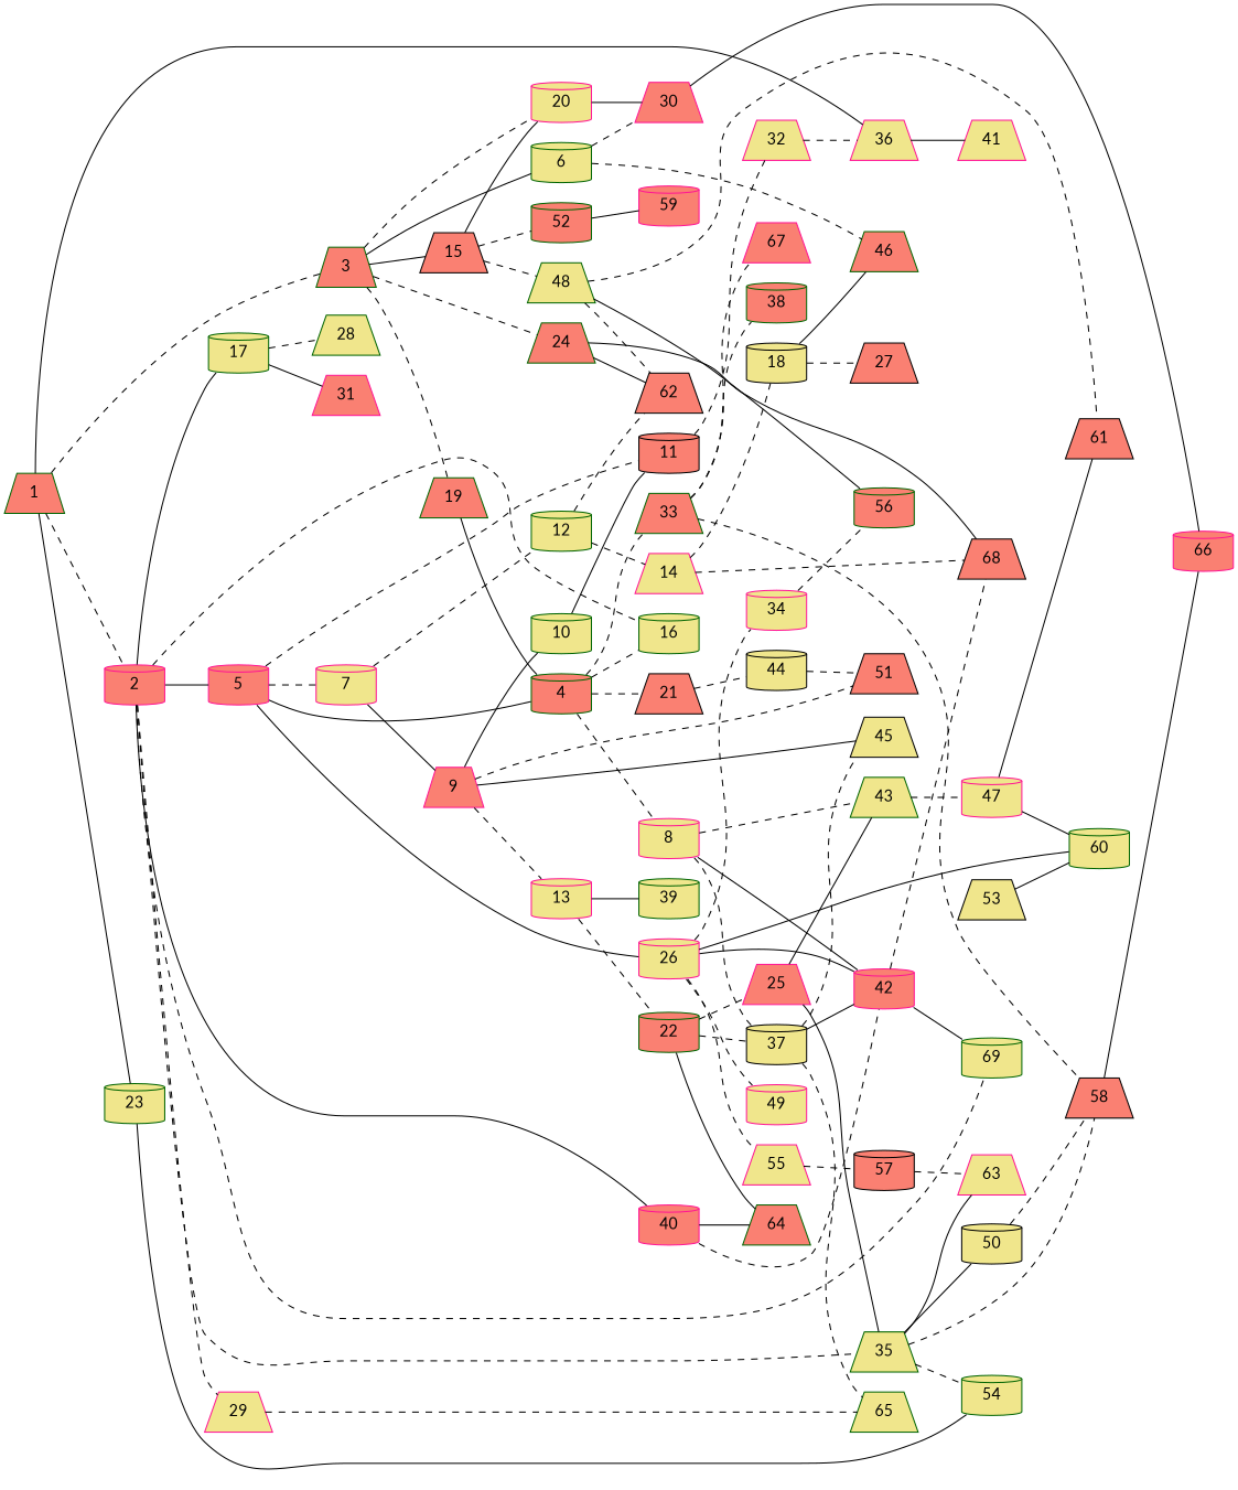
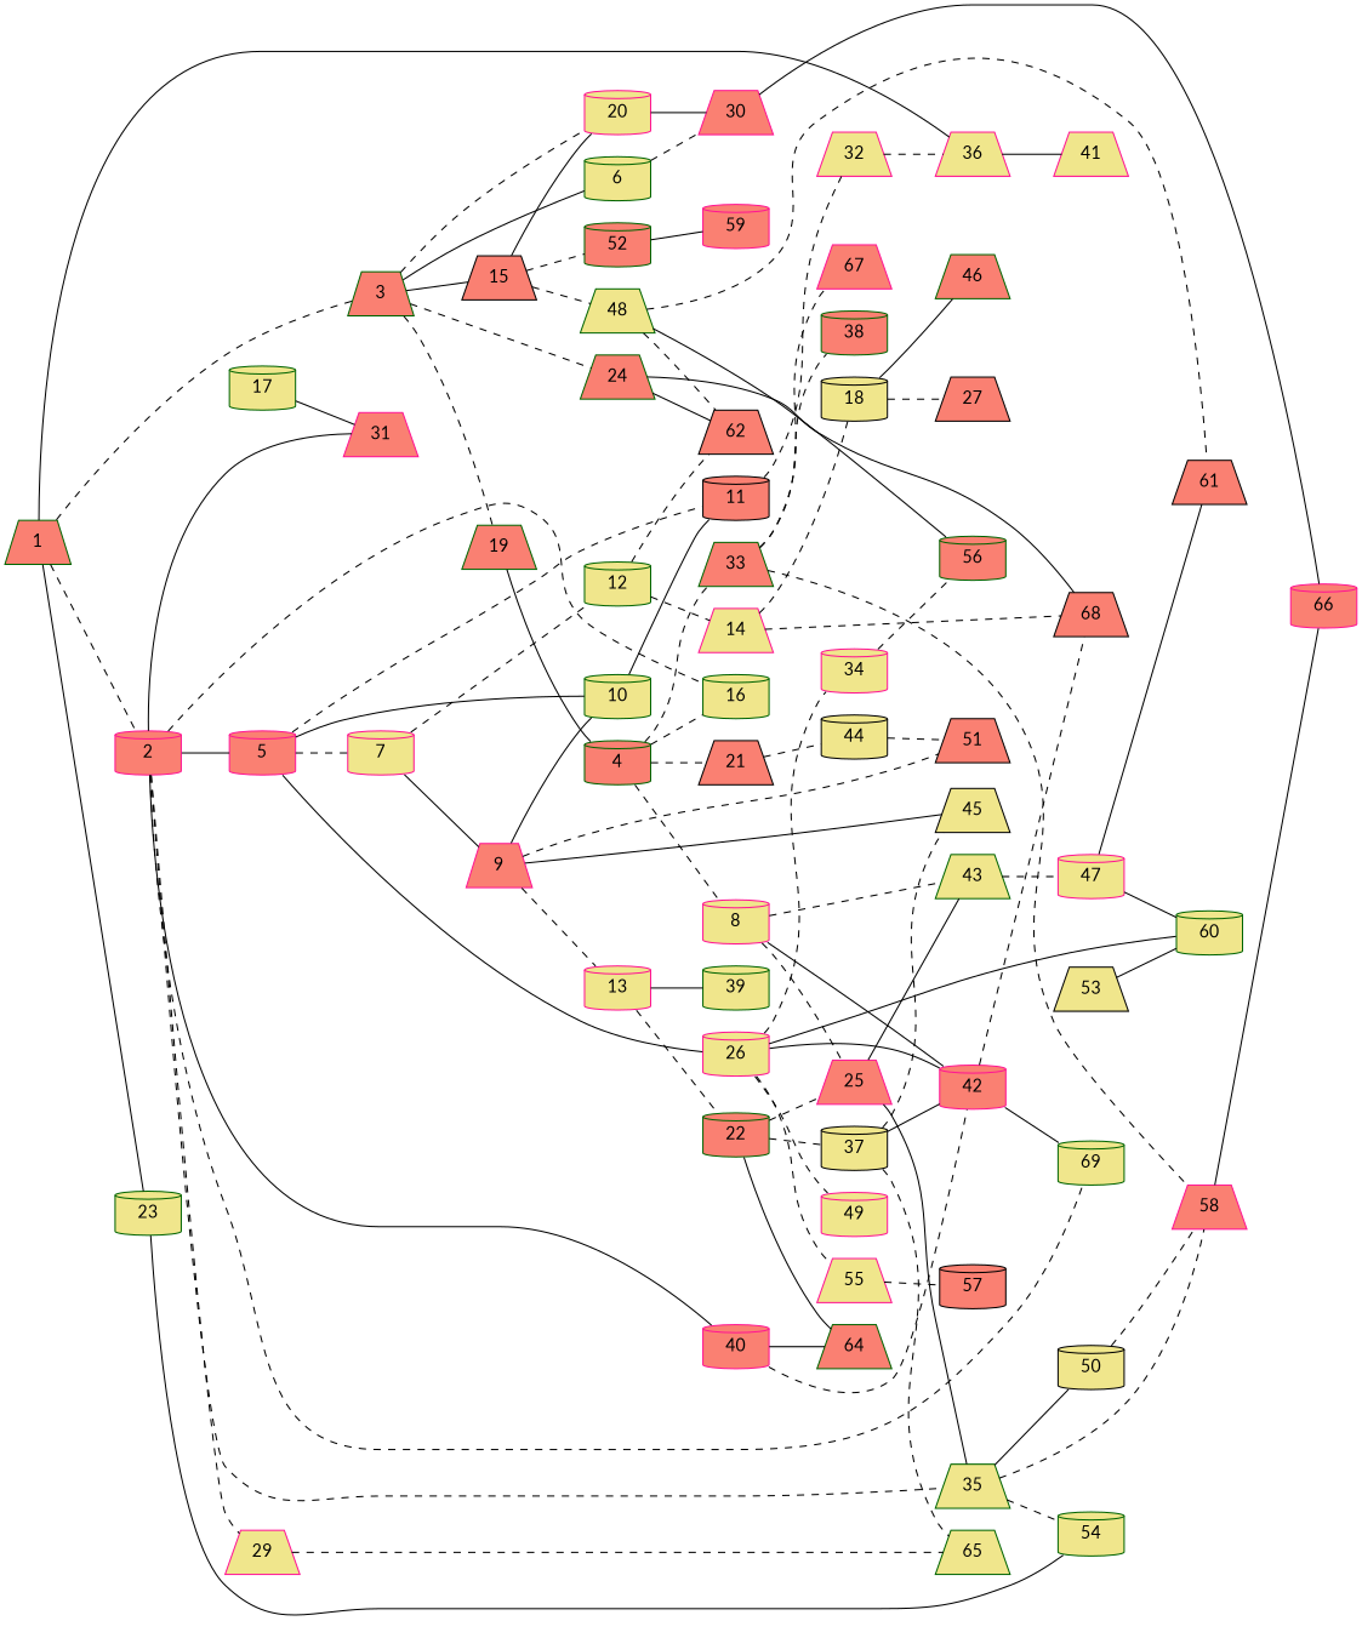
  graph {
    fontname=Lato
    rankdir=LR
    node [color=darkgreen fillcolor=khaki fontname=Lato shape=cylinder style=filled]
    edge [fontname=Lato style=dashed]
    1 [fillcolor=salmon shape=trapezium]
    2 [color=deeppink fillcolor=salmon]
    3 [fillcolor=salmon shape=trapezium]
    23
    36 [color=deeppink shape=trapezium]
    5 [color=deeppink fillcolor=salmon]
    16
    17
    29 [color=deeppink shape=trapezium]
    35 [shape=trapezium]
    40 [color=deeppink fillcolor=salmon]
    69
    6
    15 [color=black fillcolor=salmon shape=trapezium]
    19 [fillcolor=salmon shape=trapezium]
    20 [color=deeppink]
    24 [fillcolor=salmon shape=trapezium]
    54
    41 [color=deeppink shape=trapezium]
    7 [color=deeppink]
    10
    11 [color=black fillcolor=salmon]
    26 [color=deeppink]
-   28 [shape=trapezium]
    31 [color=deeppink fillcolor=salmon shape=trapezium]
    65 [shape=trapezium]
-   58 [color=black fillcolor=salmon shape=trapezium]
+   58 [color=deeppink fillcolor=salmon shape=trapezium]
    50 [color=black]
-   63 [color=deeppink shape=trapezium]
    42 [color=deeppink fillcolor=salmon]
    64 [fillcolor=salmon shape=trapezium]
    4 [fillcolor=salmon]
    8 [color=deeppink]
    21 [color=black fillcolor=salmon shape=trapezium]
    33 [fillcolor=salmon shape=trapezium]
    30 [color=deeppink fillcolor=salmon shape=trapezium]
    46 [fillcolor=salmon shape=trapezium]
    48 [shape=trapezium]
    52 [fillcolor=salmon]
    62 [color=black fillcolor=salmon shape=trapezium]
    68 [color=black fillcolor=salmon shape=trapezium]
    25 [color=deeppink fillcolor=salmon shape=trapezium]
    43 [shape=trapezium]
    44 [color=black]
    38 [fillcolor=salmon]
    67 [color=deeppink fillcolor=salmon shape=trapezium]
    9 [color=deeppink fillcolor=salmon shape=trapezium]
    12
    32 [color=deeppink shape=trapezium]
    34 [color=deeppink]
    49 [color=deeppink]
    55 [color=deeppink shape=trapezium]
    60
    66 [color=deeppink fillcolor=salmon]
    13 [color=deeppink]
    45 [color=black shape=trapezium]
    51 [color=black fillcolor=salmon shape=trapezium]
    14 [color=deeppink shape=trapezium]
    47 [color=deeppink]
    22 [fillcolor=salmon]
    39
    18 [color=black]
    37 [color=black]
    27 [color=black fillcolor=salmon shape=trapezium]
    56 [fillcolor=salmon]
    61 [color=black fillcolor=salmon shape=trapezium]
    59 [color=deeppink fillcolor=salmon]
    57 [color=black fillcolor=salmon]
    53 [color=black shape=trapezium]
    1 -- 2
    1 -- 3
    1 -- 23 [style=solid]
    1 -- 36 [style=solid]
    2 -- 5 [style=solid]
    2 -- 16
-   2 -- 17 [style=solid]
+   2 -- 31 [style=solid]
    2 -- 29
    2 -- 35
    2 -- 40 [style=solid]
    2 -- 69
    3 -- 6 [style=solid]
    3 -- 15 [style=solid]
    3 -- 19
    3 -- 20
    3 -- 24
    23 -- 54 [style=solid]
    36 -- 41 [style=solid]
    5 -- 7
-   5 -- 4 [style=solid]
+   5 -- 10 [style=solid]
    5 -- 11
    5 -- 26 [style=solid]
-   17 -- 28
    17 -- 31 [style=solid]
    29 -- 65
    35 -- 54
    35 -- 58
    35 -- 50 [style=solid]
-   35 -- 63 [style=solid]
    40 -- 42
    40 -- 64 [style=solid]
    6 -- 30
-   6 -- 46
    15 -- 20 [style=solid]
    15 -- 48
    15 -- 52
    19 -- 4 [style=solid]
    20 -- 30 [style=solid]
    24 -- 62 [style=solid]
    24 -- 68 [style=solid]
    7 -- 9 [style=solid]
    7 -- 12
    10 -- 11 [style=solid]
    11 -- 32
    26 -- 42 [style=solid]
    26 -- 34
    26 -- 49
    26 -- 55
    26 -- 60 [style=solid]
    58 -- 66 [style=solid]
    50 -- 58
    42 -- 69 [style=solid]
    42 -- 68
    4 -- 16
    4 -- 8
    4 -- 21
    4 -- 33
    8 -- 42 [style=solid]
-   8 -- 37
+   8 -- 25
    8 -- 43
    21 -- 44
    33 -- 58
    33 -- 38
    33 -- 67
    30 -- 66 [style=solid]
    48 -- 62
    48 -- 56 [style=solid]
    48 -- 61
    52 -- 59 [style=solid]
    25 -- 35 [style=solid]
    25 -- 43 [style=solid]
    43 -- 47
    44 -- 51
    9 -- 10 [style=solid]
    9 -- 13
    9 -- 45 [style=solid]
    9 -- 51
    12 -- 62
    12 -- 14
    32 -- 36
    34 -- 56
    55 -- 57
    13 -- 22
    13 -- 39 [style=solid]
    14 -- 68
    14 -- 18
    47 -- 60 [style=solid]
    47 -- 61 [style=solid]
    22 -- 64 [style=solid]
    22 -- 25
    22 -- 37
    18 -- 46 [style=solid]
    18 -- 27
    37 -- 65
    37 -- 42 [style=solid]
    37 -- 45
-   57 -- 63
    53 -- 60 [style=solid]
  }
